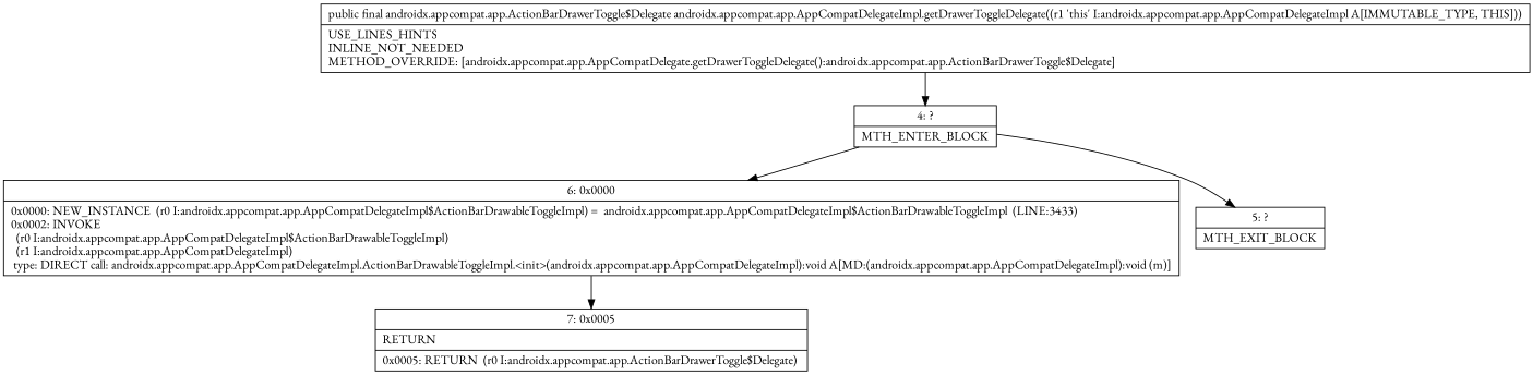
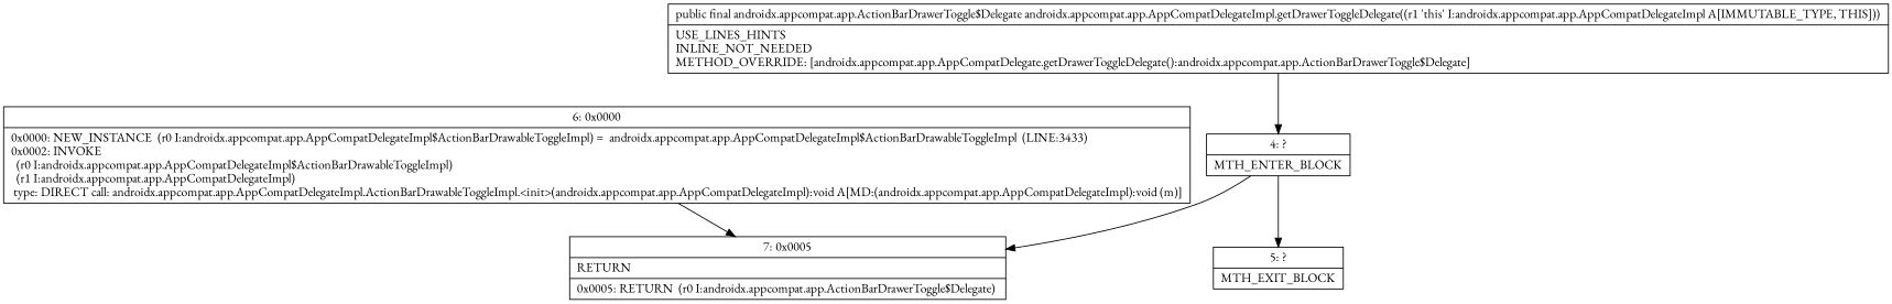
  digraph {
    fontname="EB Garamond"
    node [fontname="EB Garamond" shape=record]
    edge [fontname="EB Garamond"]
    n1 [label="{4\:\ ?|MTH_ENTER_BLOCK\l}"]
    n2 [label="{6\:\ 0x0000|0x0000: NEW_INSTANCE  (r0 I:androidx.appcompat.app.AppCompatDelegateImpl$ActionBarDrawableToggleImpl) =  androidx.appcompat.app.AppCompatDelegateImpl$ActionBarDrawableToggleImpl  (LINE:3433)\l0x0002: INVOKE  \l  (r0 I:androidx.appcompat.app.AppCompatDelegateImpl$ActionBarDrawableToggleImpl)\l  (r1 I:androidx.appcompat.app.AppCompatDelegateImpl)\l type: DIRECT call: androidx.appcompat.app.AppCompatDelegateImpl.ActionBarDrawableToggleImpl.\<init\>(androidx.appcompat.app.AppCompatDelegateImpl):void A[MD:(androidx.appcompat.app.AppCompatDelegateImpl):void (m)]\l}"]
    n3 [label="{5\:\ ?|MTH_EXIT_BLOCK\l}"]
    n4 [label="{7\:\ 0x0005|RETURN\l|0x0005: RETURN  (r0 I:androidx.appcompat.app.ActionBarDrawerToggle$Delegate) \l}"]
    n5 [label="{public final androidx.appcompat.app.ActionBarDrawerToggle$Delegate androidx.appcompat.app.AppCompatDelegateImpl.getDrawerToggleDelegate((r1 'this' I:androidx.appcompat.app.AppCompatDelegateImpl A[IMMUTABLE_TYPE, THIS]))  | USE_LINES_HINTS\lINLINE_NOT_NEEDED\lMETHOD_OVERRIDE: [androidx.appcompat.app.AppCompatDelegate.getDrawerToggleDelegate():androidx.appcompat.app.ActionBarDrawerToggle$Delegate]\l}"]
-   n1 -> n2
+   n1 -> n4
    n1 -> n3
    n2 -> n4
    n5 -> n1
  }
